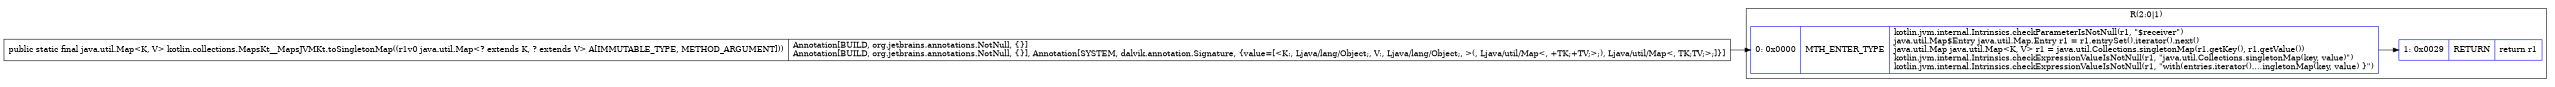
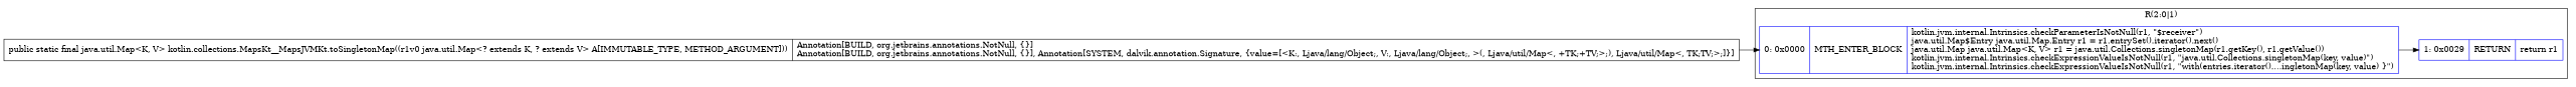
  digraph {
    rankdir=LR
    node [color=blue shape=record]
-   n1 [label="{0\:\ 0x0000|MTH_ENTER_TYPE\l|kotlin.jvm.internal.Intrinsics.checkParameterIsNotNull(r1, \"$receiver\")\ljava.util.Map$Entry java.util.Map.Entry r1 = r1.entrySet().iterator().next()\ljava.util.Map java.util.Map\<K, V\> r1 = java.util.Collections.singletonMap(r1.getKey(), r1.getValue())\lkotlin.jvm.internal.Intrinsics.checkExpressionValueIsNotNull(r1, \"java.util.Collections.singletonMap(key, value)\")\lkotlin.jvm.internal.Intrinsics.checkExpressionValueIsNotNull(r1, \"with(entries.iterator().…ingletonMap(key, value) \}\")\l}"]
+   n1 [label="{0\:\ 0x0000|MTH_ENTER_BLOCK\l|kotlin.jvm.internal.Intrinsics.checkParameterIsNotNull(r1, \"$receiver\")\ljava.util.Map$Entry java.util.Map.Entry r1 = r1.entrySet().iterator().next()\ljava.util.Map java.util.Map\<K, V\> r1 = java.util.Collections.singletonMap(r1.getKey(), r1.getValue())\lkotlin.jvm.internal.Intrinsics.checkExpressionValueIsNotNull(r1, \"java.util.Collections.singletonMap(key, value)\")\lkotlin.jvm.internal.Intrinsics.checkExpressionValueIsNotNull(r1, \"with(entries.iterator().…ingletonMap(key, value) \}\")\l}"]
    n2 [label="{1\:\ 0x0029|RETURN\l|return r1\l}"]
    n3 [label="{public static final java.util.Map\<K, V\> kotlin.collections.MapsKt__MapsJVMKt.toSingletonMap((r1v0 java.util.Map\<? extends K, ? extends V\> A[IMMUTABLE_TYPE, METHOD_ARGUMENT]))  | Annotation[BUILD, org.jetbrains.annotations.NotNull, \{\}]\lAnnotation[BUILD, org.jetbrains.annotations.NotNull, \{\}], Annotation[SYSTEM, dalvik.annotation.Signature, \{value=[\<K:, Ljava\/lang\/Object;, V:, Ljava\/lang\/Object;, \>(, Ljava\/util\/Map\<, +TK;+TV;\>;), Ljava\/util\/Map\<, TK;TV;\>;]\}]\l}" color=""]
    subgraph cluster_1 {
      label="R(2:0|1)"
      n1
      n2
    }
    n1 -> n2
    n3 -> n1
  }
